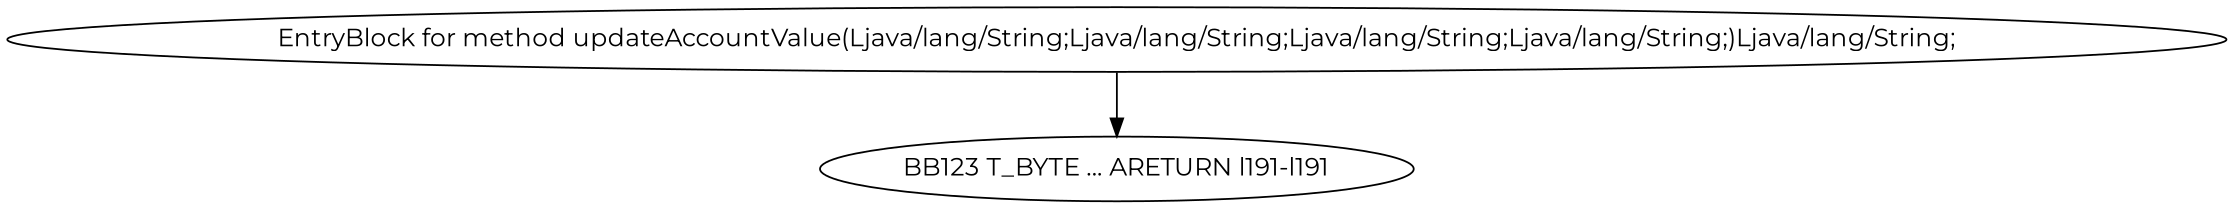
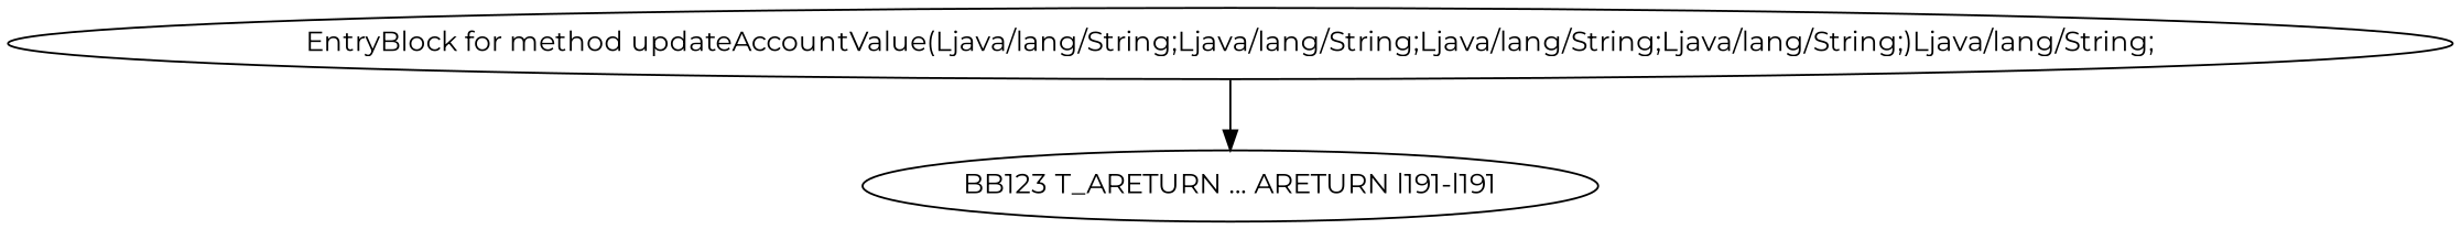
  digraph {
    fontname=Montserrat
    node [fontname=Montserrat]
-   n1 [label="BB123 T_BYTE ... ARETURN l191-l191"]
+   n1 [label="BB123 T_ARETURN ... ARETURN l191-l191"]
    n2 [label="EntryBlock for method updateAccountValue(Ljava/lang/String;Ljava/lang/String;Ljava/lang/String;Ljava/lang/String;)Ljava/lang/String;"]
    n2 -> n1 [fontname=Montserrat]
  }
